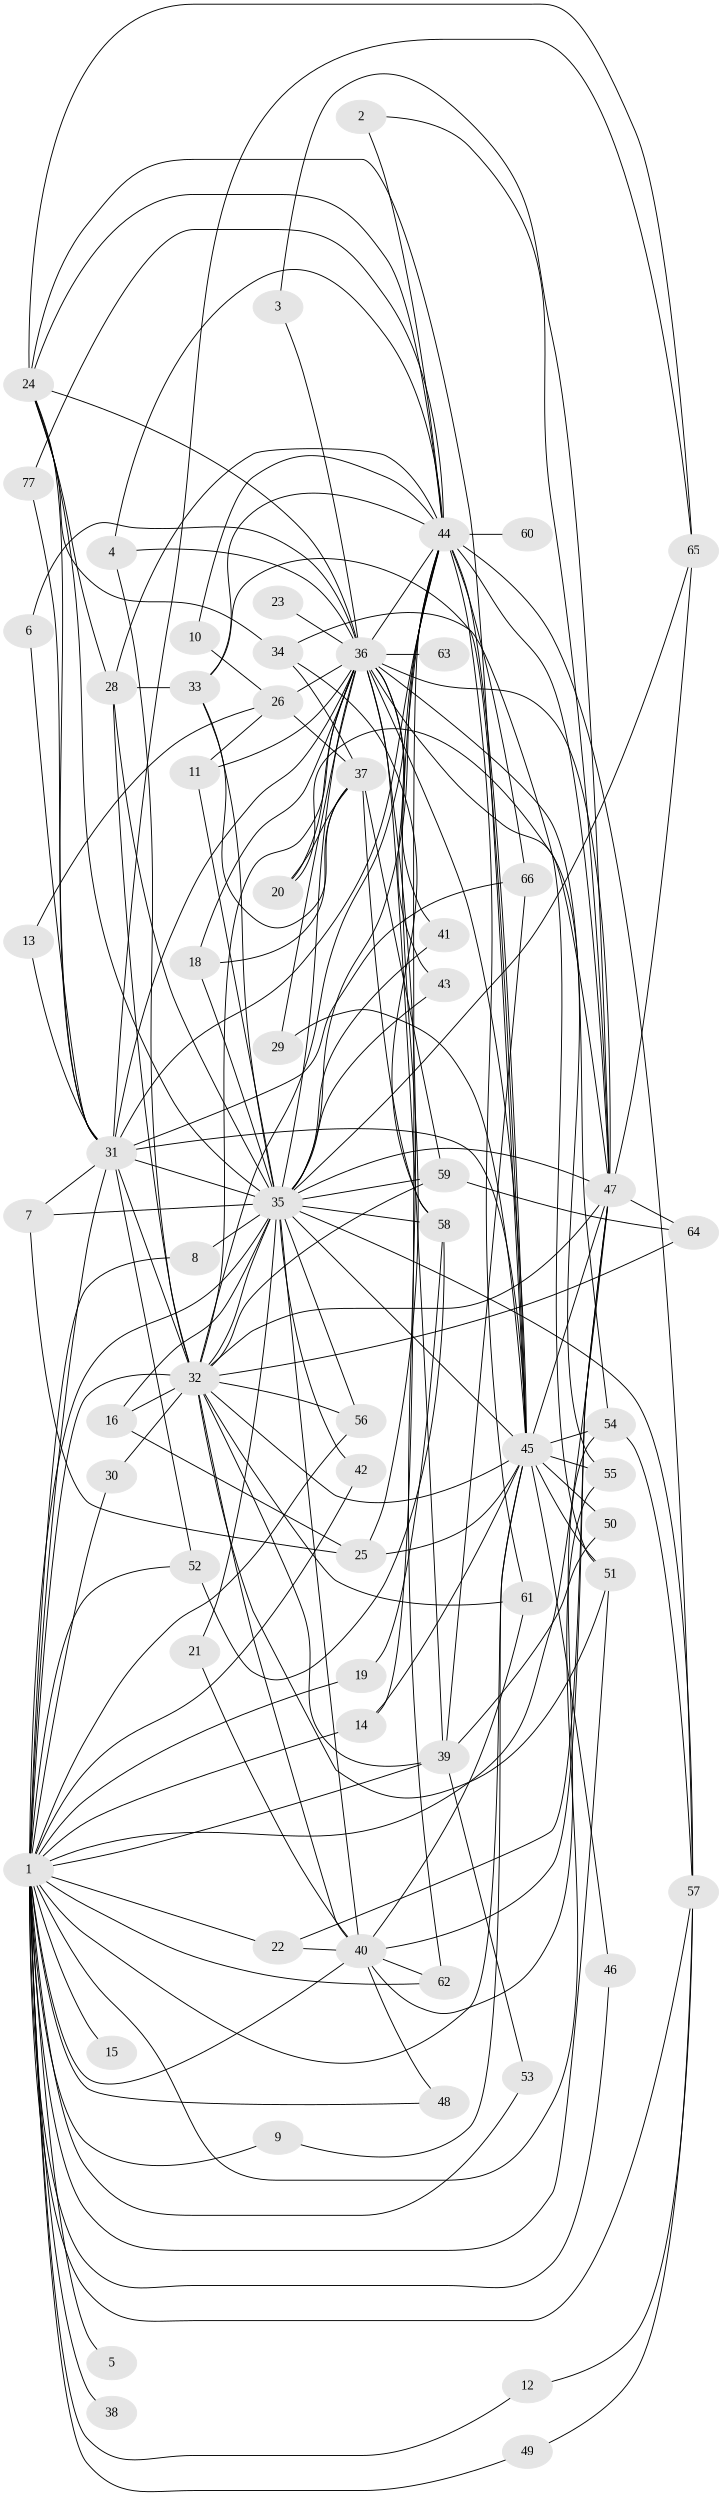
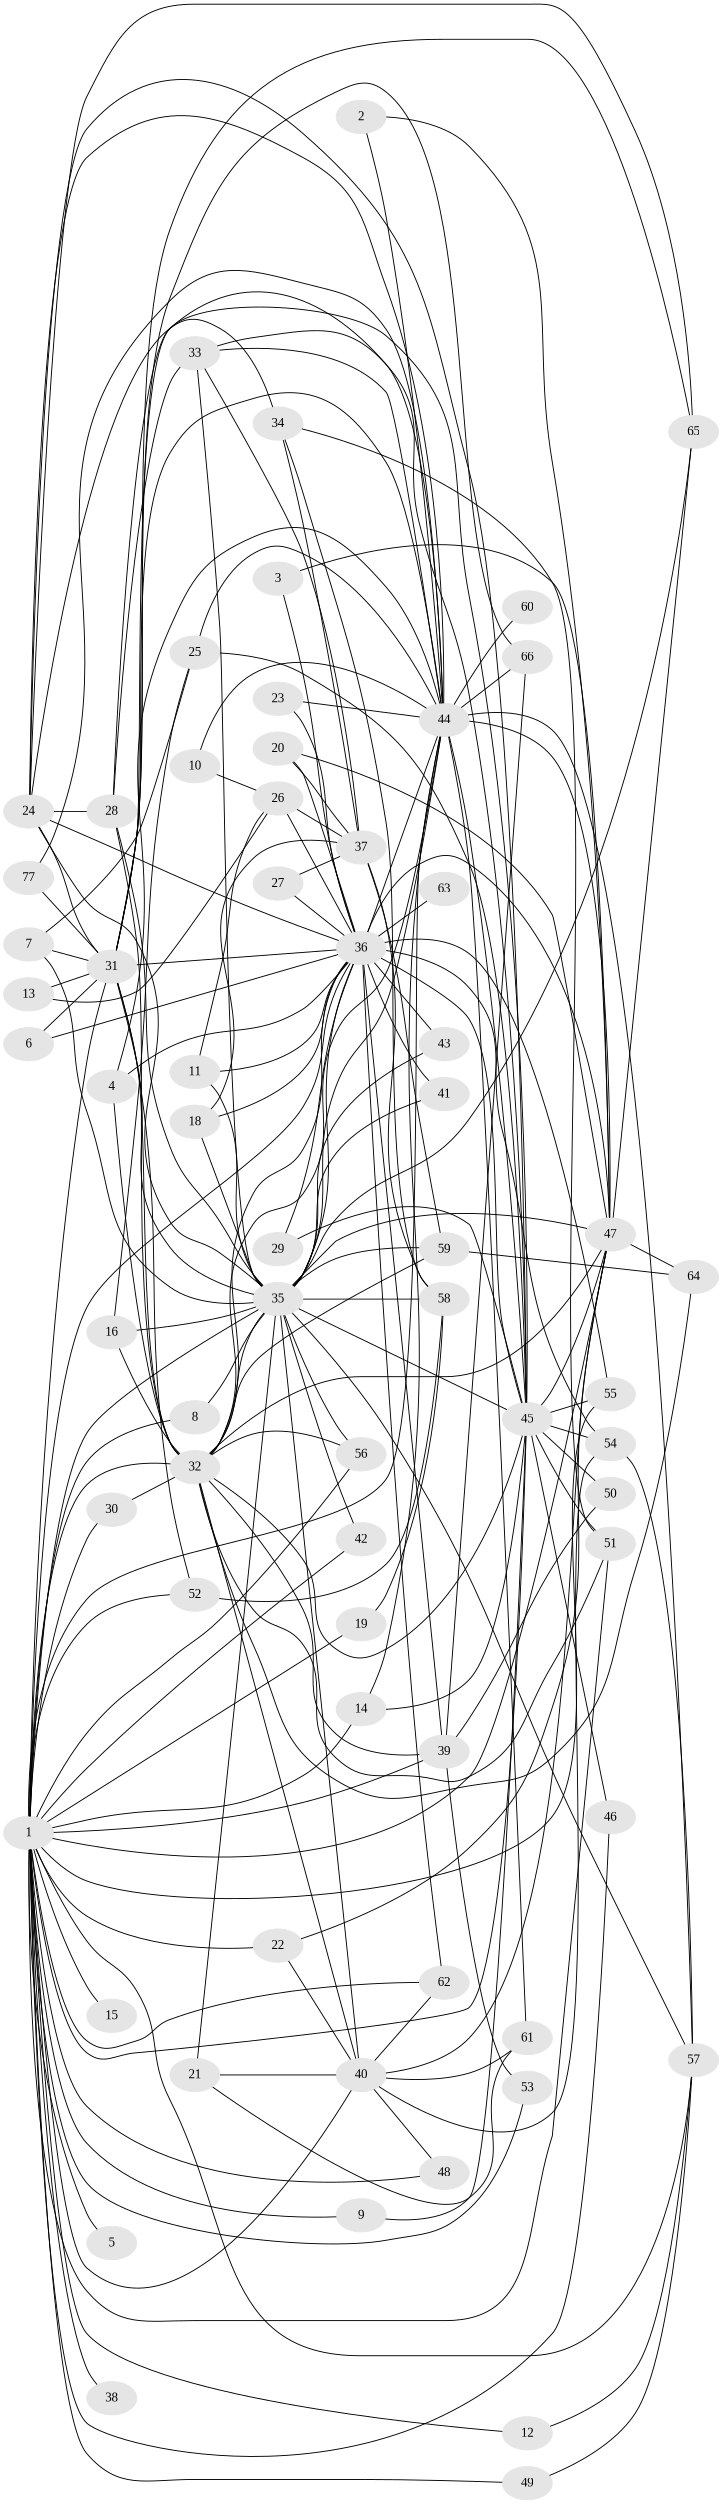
  graph {
    fontname="Liberation Serif"
    rankdir=LR
    node [color=gray90 fontname="Liberation Serif" style=filled]
    edge [fontname="Liberation Serif" weight=1.0]
    1
    5
    8
    9
    12
    14
    15
    19
    22
    30
    31
    32
    35
    36
    38
    39
    40
    42
    44
    45
    46
    47
    48
    49
    51
    52
    53
    55
    56
    57
    62
    58
    65
    66
    59
    61
    64
    41
    43
    54
    63
    50
    60
    2
    3
    4
    6
    7
    25
    10
    26
    37
    11
    13
    16
    n56 [label=77]
    18
    20
    21
    23
    24
    28
    34
    33
+   27
    29
    1 -- 5
    1 -- 8
    1 -- 9
    1 -- 12
    1 -- 14
    1 -- 15
    1 -- 19
    1 -- 22
    1 -- 30
    1 -- 31 [weight=3.0]
    1 -- 32 [weight=4.0]
    1 -- 35 [weight=2.0]
+   1 -- 36 [weight=3.0]
    1 -- 38 [weight=2.0]
    1 -- 39 [weight=2.0]
    1 -- 40
    1 -- 42
+   1 -- 44 [weight=3.0]
    1 -- 45 [weight=2.0]
    1 -- 46
    1 -- 47 [weight=2.0]
    1 -- 48 [weight=2.0]
    1 -- 49
    1 -- 51
    1 -- 52
    1 -- 53
    1 -- 55
    1 -- 56
    1 -- 57
    1 -- 62
    8 -- 35
    9 -- 45
    12 -- 57
    14 -- 44
    14 -- 45
    19 -- 58
    22 -- 40
    22 -- 47
    30 -- 32
    31 -- 32 [weight=2.0]
    31 -- 35 [weight=2.0]
    31 -- 36 [weight=2.0]
    31 -- 44
    31 -- 45
    31 -- 52
    31 -- 65
    31 -- 66
    32 -- 35 [weight=2.0]
    32 -- 36 [weight=2.0]
    32 -- 39
    32 -- 40
    32 -- 44 [weight=2.0]
    32 -- 45 [weight=2.0]
    32 -- 47 [weight=3.0]
    32 -- 51
    32 -- 56
    32 -- 59
-   32 -- 61
+   21 -- 61
    32 -- 64
    35 -- 36
    35 -- 40
    35 -- 42
    35 -- 44 [weight=3.0]
    35 -- 45 [weight=2.0]
    35 -- 47
    35 -- 56
    35 -- 57
    35 -- 58 [weight=2.0]
    35 -- 65
    35 -- 59
    35 -- 41
    35 -- 43
    36 -- 39
    36 -- 44
    36 -- 45
    36 -- 47 [weight=2.0]
    36 -- 55
    36 -- 62
    36 -- 41
    36 -- 43
    36 -- 54
    36 -- 63 [weight=2.0]
    39 -- 53
    39 -- 66
    39 -- 50
    40 -- 47
    40 -- 48
    40 -- 62
    40 -- 61
    40 -- 54
    44 -- 45
    44 -- 47
    44 -- 57
    44 -- 66
    44 -- 61
    44 -- 60
    45 -- 46
    45 -- 47 [weight=3.0]
    45 -- 51 [weight=2.0]
    45 -- 55
    45 -- 54
    45 -- 50
    47 -- 65
    47 -- 64
    49 -- 57
    52 -- 58
    59 -- 64
    54 -- 57
    2 -- 44
    2 -- 47
    3 -- 36 [weight=2.0]
    3 -- 47
    4 -- 32
    4 -- 36
    4 -- 44
    6 -- 31
    6 -- 36
    7 -- 31
    7 -- 35
    7 -- 25
    25 -- 44
    25 -- 45
    10 -- 44
    10 -- 26
    26 -- 36
    26 -- 37
    37 -- 58
    37 -- 59 [weight=2.0]
    11 -- 35 [weight=2.0]
    11 -- 36 [weight=2.0]
    11 -- 26
    13 -- 31
    13 -- 26
    16 -- 32
    16 -- 35
    16 -- 25
    n56 -- 31
    n56 -- 44
    18 -- 35
    18 -- 36
    18 -- 37
    20 -- 36 [weight=2.0]
    20 -- 47
    20 -- 37
    21 -- 35
    21 -- 40
    23 -- 36
+   23 -- 44
    24 -- 31
    24 -- 35
    24 -- 36 [weight=2.0]
    24 -- 44
    24 -- 45
    24 -- 65
    24 -- 28
    24 -- 34
    28 -- 32
    28 -- 35 [weight=2.0]
    28 -- 44
    28 -- 33
    34 -- 51
    34 -- 58
    34 -- 37
    33 -- 35
    33 -- 44
    33 -- 45
    33 -- 37
+   27 -- 36
+   27 -- 37
    29 -- 36
    29 -- 45
  }
